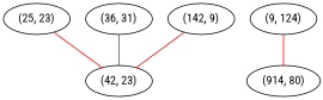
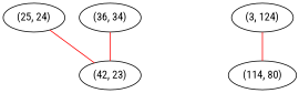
  graph {
    fontname="Roboto Condensed"
    node [fontname="Roboto Condensed"]
    edge [color=red fontname="Roboto Condensed" weight=1]
    n1 [label="(42, 23)"]
-   "(25, 24)" [label="(25, 23)"]
-   "(9, 124)"
-   "(114, 80)" [label="(914, 80)"]
-   "(36, 31)"
-   "(142, 9)"
+   "(25, 24)"
+   "(9, 124)" [label="(3, 124)"]
+   "(114, 80)"
+   "(36, 31)" [label="(36, 34)"]
    "(25, 24)" -- n1
    "(9, 124)" -- "(114, 80)"
    "(36, 31)" -- n1
-   "(142, 9)" -- n1
  }
